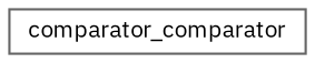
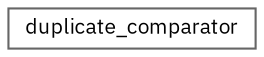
  digraph {
    rankdir=LR
    fontname="IBM Plex Sans"
-   n1 [color=grey40 fillcolor=white fontname="IBM Plex Sans" fontsize=10 height=0.2 label=comparator_comparator shape=box style=filled width=0.4]
+   n1 [color=grey40 fillcolor=white fontname="IBM Plex Sans" fontsize=10 height=0.2 label=duplicate_comparator shape=box style=filled width=0.4]
  }
